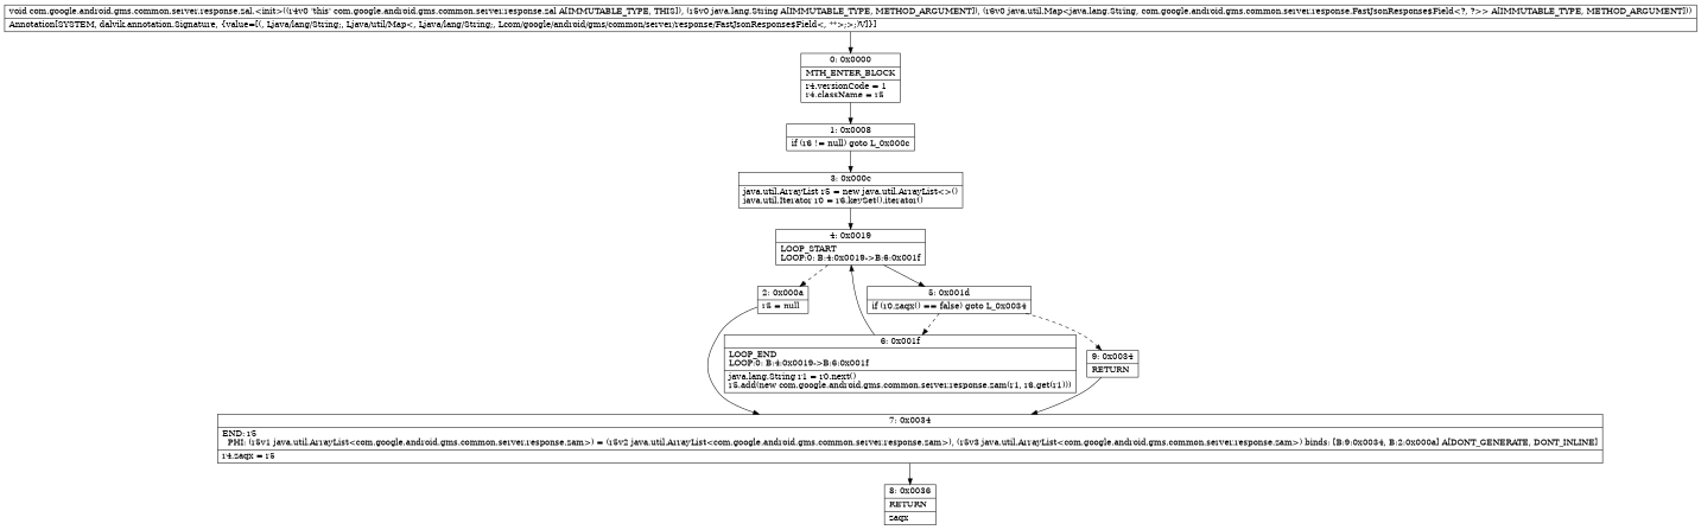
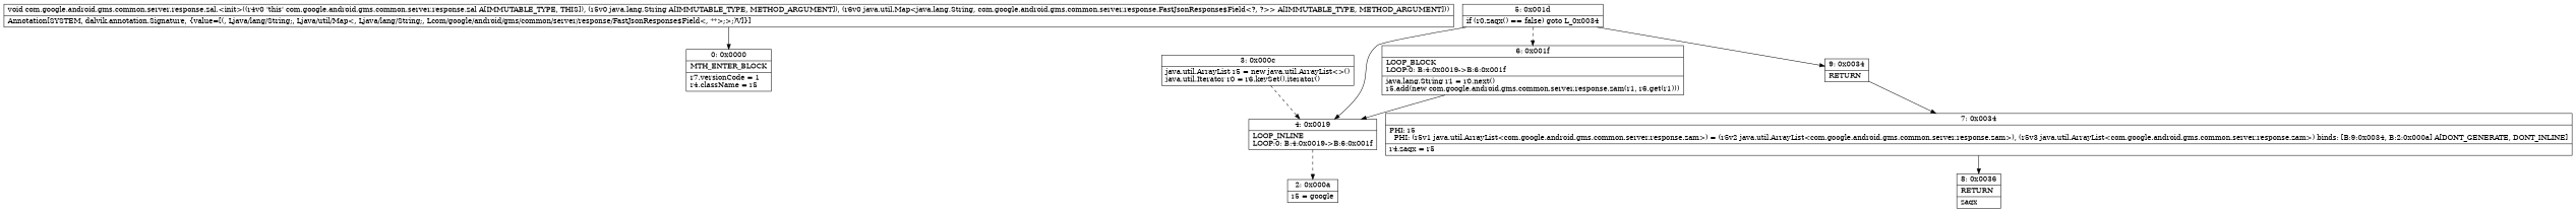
  digraph {
    node [shape=record]
-   n1 [label="{0\:\ 0x0000|MTH_ENTER_BLOCK\l|r4.versionCode = 1\lr4.className = r5\l}"]
-   n2 [label="{1\:\ 0x0008|if (r6 != null) goto L_0x000c\l}"]
+   n1 [label="{0\:\ 0x0000|MTH_ENTER_BLOCK\l|r7.versionCode = 1\lr4.className = r5\l}"]
    n3 [label="{3\:\ 0x000c|java.util.ArrayList r5 = new java.util.ArrayList\<\>()\ljava.util.Iterator r0 = r6.keySet().iterator()\l}"]
-   n4 [label="{2\:\ 0x000a|r5 = null\l}"]
-   n5 [label="{7\:\ 0x0034|END: r5 \l  PHI: (r5v1 java.util.ArrayList\<com.google.android.gms.common.server.response.zam\>) = (r5v2 java.util.ArrayList\<com.google.android.gms.common.server.response.zam\>), (r5v3 java.util.ArrayList\<com.google.android.gms.common.server.response.zam\>) binds: [B:9:0x0034, B:2:0x000a] A[DONT_GENERATE, DONT_INLINE]\l|r4.zaqx = r5\l}"]
-   n6 [label="{4\:\ 0x0019|LOOP_START\lLOOP:0: B:4:0x0019\-\>B:6:0x001f\l}"]
+   n4 [label="{2\:\ 0x000a|r5 = google\l}"]
+   n5 [label="{7\:\ 0x0034|PHI: r5 \l  PHI: (r5v1 java.util.ArrayList\<com.google.android.gms.common.server.response.zam\>) = (r5v2 java.util.ArrayList\<com.google.android.gms.common.server.response.zam\>), (r5v3 java.util.ArrayList\<com.google.android.gms.common.server.response.zam\>) binds: [B:9:0x0034, B:2:0x000a] A[DONT_GENERATE, DONT_INLINE]\l|r4.zaqx = r5\l}"]
+   n6 [label="{4\:\ 0x0019|LOOP_INLINE\lLOOP:0: B:4:0x0019\-\>B:6:0x001f\l}"]
    n7 [label="{8\:\ 0x0036|RETURN\l|zaqx\l}"]
    n8 [label="{5\:\ 0x001d|if (r0.zaqx() == false) goto L_0x0034\l}"]
-   n9 [label="{6\:\ 0x001f|LOOP_END\lLOOP:0: B:4:0x0019\-\>B:6:0x001f\l|java.lang.String r1 = r0.next()\lr5.add(new com.google.android.gms.common.server.response.zam(r1, r6.get(r1)))\l}"]
+   n9 [label="{6\:\ 0x001f|LOOP_BLOCK\lLOOP:0: B:4:0x0019\-\>B:6:0x001f\l|java.lang.String r1 = r0.next()\lr5.add(new com.google.android.gms.common.server.response.zam(r1, r6.get(r1)))\l}"]
    n10 [label="{9\:\ 0x0034|RETURN\l}"]
    n11 [label="{void com.google.android.gms.common.server.response.zal.\<init\>((r4v0 'this' com.google.android.gms.common.server.response.zal A[IMMUTABLE_TYPE, THIS]), (r5v0 java.lang.String A[IMMUTABLE_TYPE, METHOD_ARGUMENT]), (r6v0 java.util.Map\<java.lang.String, com.google.android.gms.common.server.response.FastJsonResponse$Field\<?, ?\>\> A[IMMUTABLE_TYPE, METHOD_ARGUMENT]))  | Annotation[SYSTEM, dalvik.annotation.Signature, \{value=[(, Ljava\/lang\/String;, Ljava\/util\/Map\<, Ljava\/lang\/String;, Lcom\/google\/android\/gms\/common\/server\/response\/FastJsonResponse$Field\<, **\>;\>;)V]\}]\l}"]
-   n1 -> n2
-   n2 -> n3
-   n3 -> n6
-   n4 -> n5
+   n3 -> n6 [style=dashed]
    n5 -> n7
    n6 -> n4 [style=dashed]
-   n6 -> n8
+   n8 -> n6
    n8 -> n9 [style=dashed]
-   n8 -> n10 [style=dashed]
+   n8 -> n10
    n9 -> n6
    n10 -> n5
    n11 -> n1
  }
